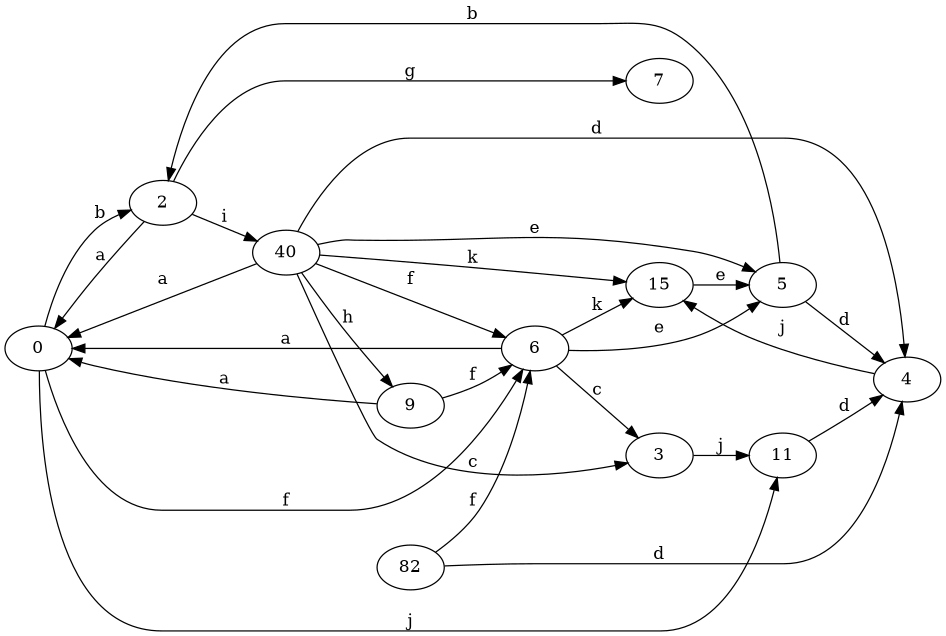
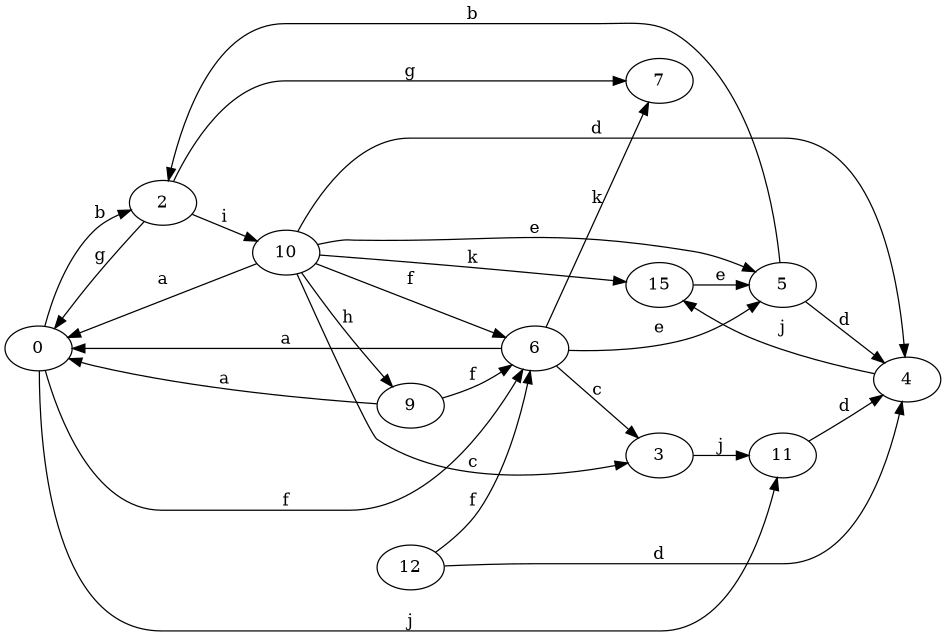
  strict digraph {
    rankdir=LR
    0
    2
    6
    11
    7
-   10 [label=40]
+   10
    3
    5
    15
    4
    9
-   12 [label=82]
+   12
    0 -> 2 [label=b]
    0 -> 6 [label=f]
    0 -> 11 [label=j]
-   2 -> 0 [label=a]
+   2 -> 0 [label=g]
    2 -> 7 [label=g]
    2 -> 10 [label=i]
    6 -> 0 [label=a]
    6 -> 3 [label=c]
    6 -> 5 [label=e]
-   6 -> 15 [label=k]
+   6 -> 7 [label=k]
    11 -> 4 [label=d]
    10 -> 0 [label=a]
    10 -> 6 [label=f]
    10 -> 3 [label=c]
    10 -> 5 [label=e]
    10 -> 15 [label=k]
    10 -> 4 [label=d]
    10 -> 9 [label=h]
    3 -> 11 [label=j]
    5 -> 2 [label=b]
    5 -> 4 [label=d]
    15 -> 5 [label=e]
    4 -> 15 [label=j]
    9 -> 0 [label=a]
    9 -> 6 [label=f]
    12 -> 6 [label=f]
    12 -> 4 [label=d]
  }
